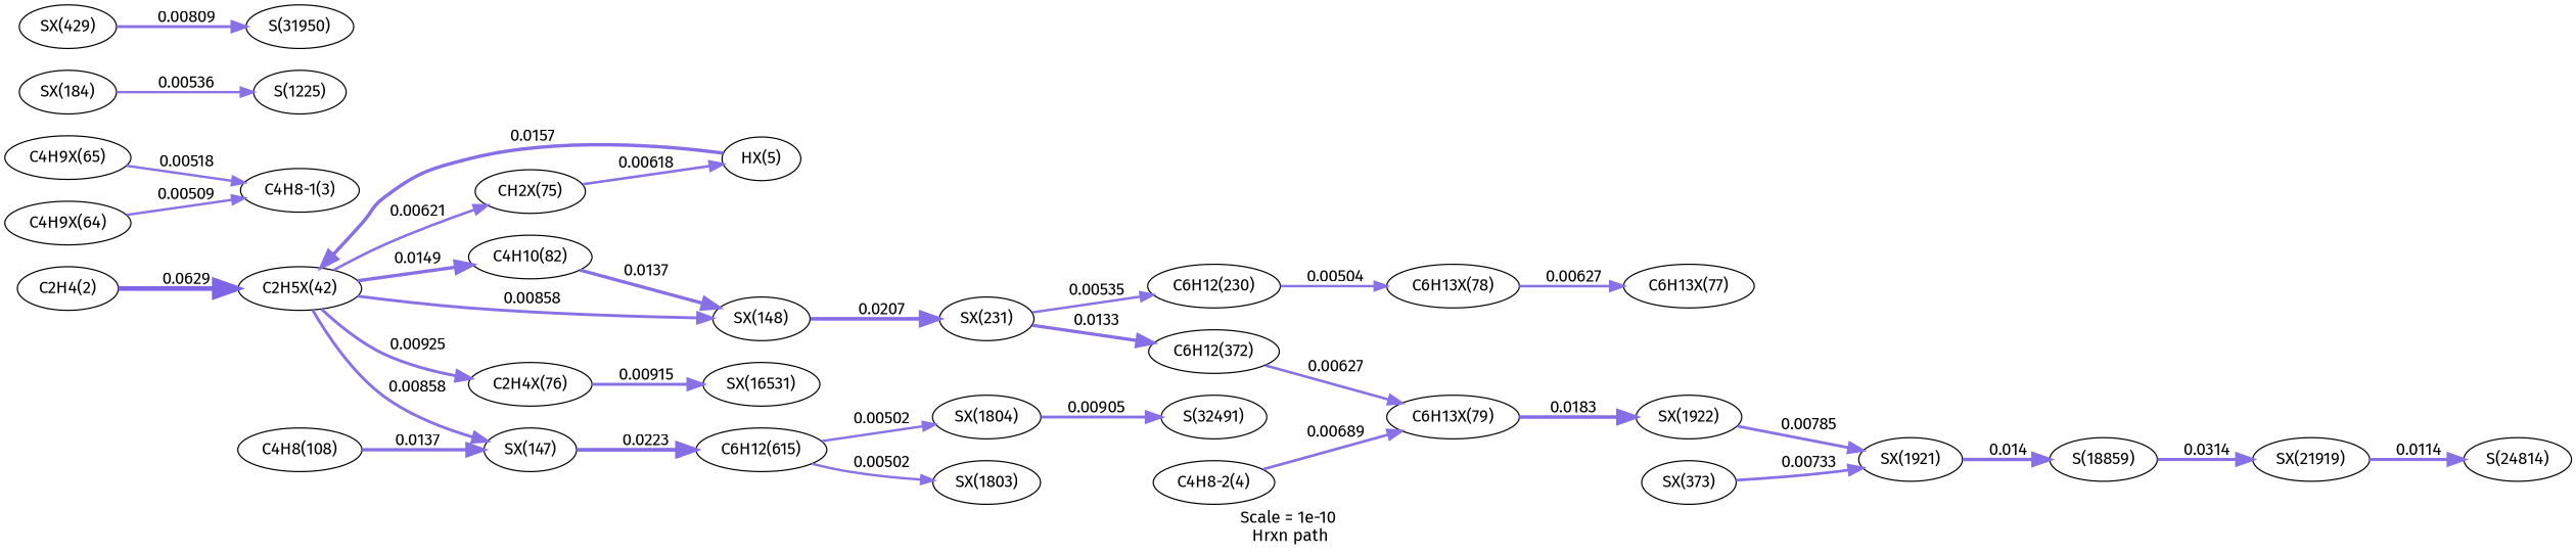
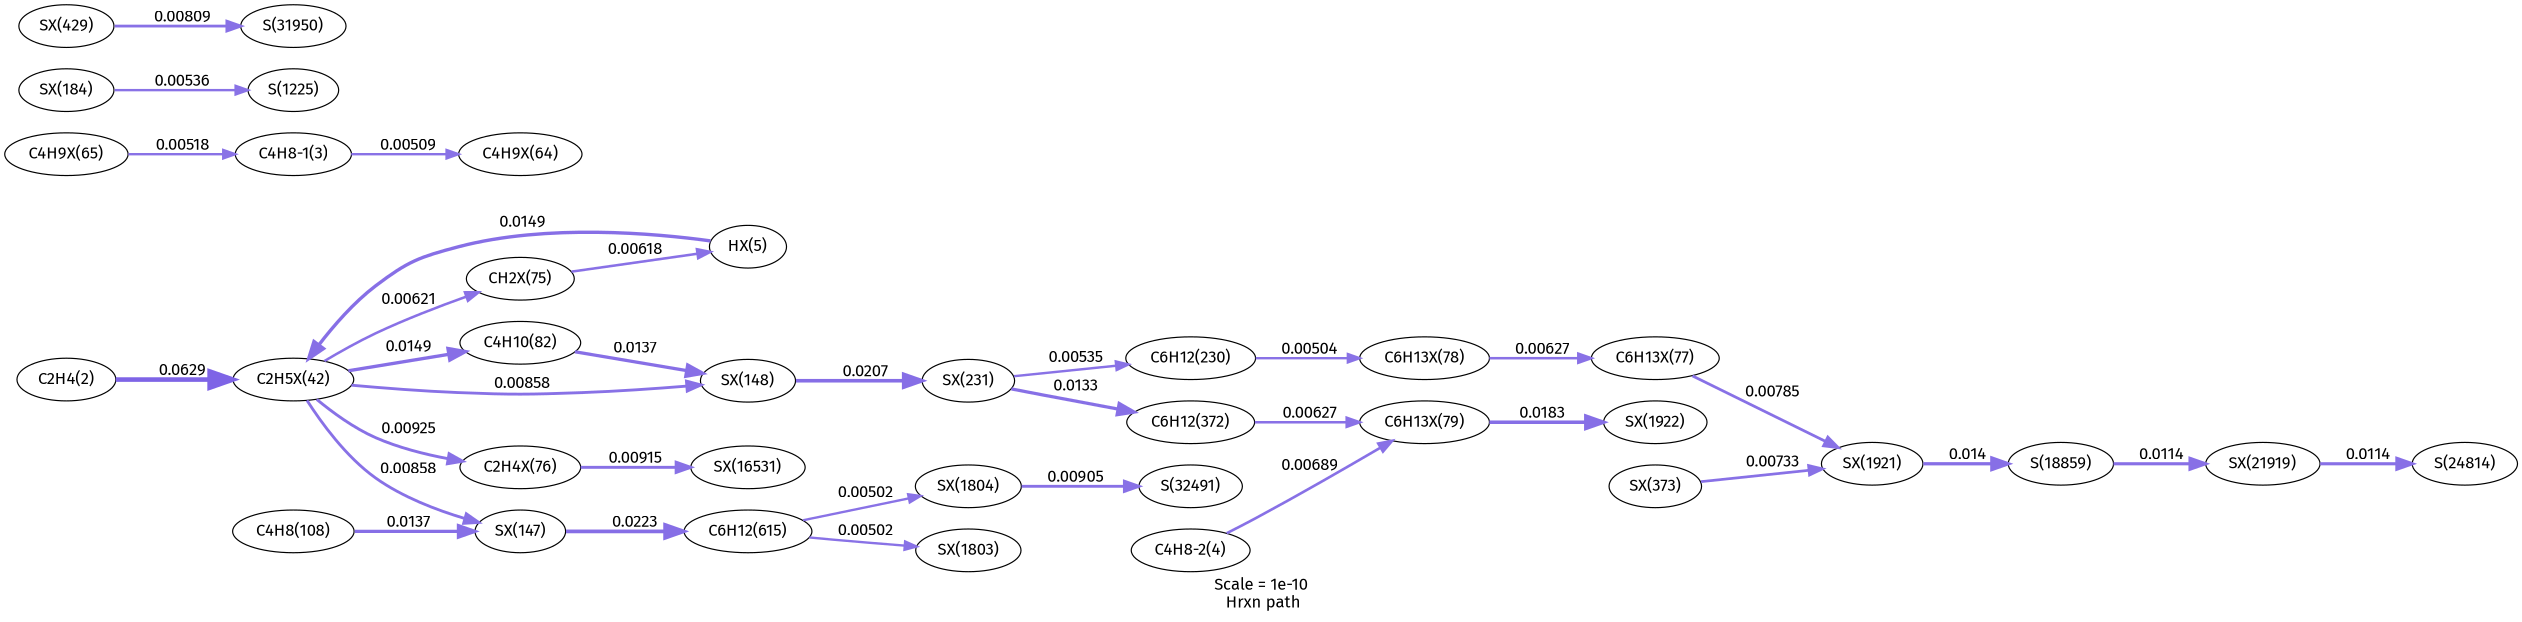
  digraph {
    fontname="Fira Sans"
    label="Scale = 1e-10\l Hrxn path"
    rankdir=LR
    node [fontname="Fira Sans"]
    edge [arrowsize=1 color="0.7, 0.505, 0.9" fontname="Fira Sans" style="setlinewidth(2.16)"]
    n1 [label="C2H4(2)"]
    n2 [label="C2H5X(42)"]
    n3 [label="CH2X(75)"]
    n4 [label="C4H10(82)"]
    n5 [label="SX(148)"]
    n6 [label="SX(147)"]
    n7 [label="C2H4X(76)"]
    n8 [label="HX(5)"]
    n9 [label="SX(231)"]
    n10 [label="C6H12(615)"]
    n11 [label="SX(16531)"]
    n12 [label="C4H9X(65)"]
    n13 [label="C4H8-1(3)"]
    n14 [label="C4H9X(64)"]
    n15 [label="C6H12(230)"]
    n16 [label="C6H12(372)"]
    n17 [label="SX(1803)"]
    n18 [label="SX(1804)"]
    n19 [label="C4H8-2(4)"]
    n20 [label="C6H13X(79)"]
    n21 [label="SX(1922)"]
    n22 [label="SX(373)"]
    n23 [label="SX(1921)"]
    n24 [label="C4H8(108)"]
    n25 [label="C6H13X(78)"]
    n26 [label="C6H13X(77)"]
    n27 [label="S(18859)"]
    n28 [label="SX(184)"]
    n29 [label="S(1225)"]
    n30 [label="S(32491)"]
    n31 [label="SX(21919)"]
    n32 [label="S(24814)"]
    n33 [label="SX(429)"]
    n34 [label="S(31950)"]
    n1 -> n2 [arrowsize=1.96 color="0.7, 0.563, 0.9" label=" 0.0629" style="setlinewidth(3.91)"]
    n2 -> n3 [arrowsize=1.08 color="0.7, 0.506, 0.9" label=" 0.00621"]
    n2 -> n4 [arrowsize=1.41 color="0.7, 0.515, 0.9" label=" 0.0149" style="setlinewidth(2.82)"]
    n2 -> n5 [arrowsize=1.2 color="0.7, 0.509, 0.9" label=" 0.00858" style="setlinewidth(2.41)"]
    n2 -> n6 [arrowsize=1.2 color="0.7, 0.509, 0.9" label=" 0.00858" style="setlinewidth(2.41)"]
    n2 -> n7 [arrowsize=1.23 color="0.7, 0.509, 0.9" label=" 0.00925" style="setlinewidth(2.46)"]
    n3 -> n8 [arrowsize=1.08 color="0.7, 0.506, 0.9" label=" 0.00618"]
    n4 -> n5 [arrowsize=1.38 color="0.7, 0.514, 0.9" label=" 0.0137" style="setlinewidth(2.76)"]
    n5 -> n9 [arrowsize=1.54 color="0.7, 0.521, 0.9" label=" 0.0207" style="setlinewidth(3.07)"]
    n6 -> n10 [arrowsize=1.56 color="0.7, 0.522, 0.9" label=" 0.0223" style="setlinewidth(3.13)"]
    n7 -> n11 [arrowsize=1.23 color="0.7, 0.509, 0.9" label=" 0.00915" style="setlinewidth(2.46)"]
-   n8 -> n2 [arrowsize=1.43 color="0.7, 0.516, 0.9" label=" 0.0157" style="setlinewidth(2.86)"]
+   n8 -> n2 [arrowsize=1.43 color="0.7, 0.516, 0.9" label=" 0.0149" style="setlinewidth(2.86)"]
    n9 -> n15 [arrowsize=1.03 label=" 0.00535" style="setlinewidth(2.05)"]
    n9 -> n16 [arrowsize=1.37 color="0.7, 0.513, 0.9" label=" 0.0133" style="setlinewidth(2.74)"]
    n10 -> n17 [label=" 0.00502" style="setlinewidth(2)"]
    n10 -> n18 [label=" 0.00502" style="setlinewidth(2)"]
    n12 -> n13 [arrowsize=1.01 label=" 0.00518" style="setlinewidth(2.03)"]
-   n14 -> n13 [arrowsize=1.01 label=" 0.00509" style="setlinewidth(2.01)"]
+   n13 -> n14 [arrowsize=1.01 label=" 0.00509" style="setlinewidth(2.01)"]
    n15 -> n25 [label=" 0.00504" style="setlinewidth(2.01)"]
    n16 -> n20 [arrowsize=1.09 color="0.7, 0.506, 0.9" label=" 0.00627" style="setlinewidth(2.17)"]
    n18 -> n30 [arrowsize=1.22 color="0.7, 0.509, 0.9" label=" 0.00905" style="setlinewidth(2.45)"]
    n19 -> n20 [arrowsize=1.12 color="0.7, 0.507, 0.9" label=" 0.00689" style="setlinewidth(2.24)"]
    n20 -> n21 [arrowsize=1.49 color="0.7, 0.518, 0.9" label=" 0.0183" style="setlinewidth(2.98)"]
-   n21 -> n23 [arrowsize=1.17 color="0.7, 0.508, 0.9" label=" 0.00785" style="setlinewidth(2.34)"]
+   n26 -> n23 [arrowsize=1.17 color="0.7, 0.508, 0.9" label=" 0.00785" style="setlinewidth(2.34)"]
    n22 -> n23 [arrowsize=1.14 color="0.7, 0.507, 0.9" label=" 0.00733" style="setlinewidth(2.29)"]
    n23 -> n27 [arrowsize=1.39 color="0.7, 0.514, 0.9" label=" 0.014" style="setlinewidth(2.78)"]
    n24 -> n6 [arrowsize=1.38 color="0.7, 0.514, 0.9" label=" 0.0137" style="setlinewidth(2.76)"]
    n25 -> n26 [arrowsize=1.09 color="0.7, 0.506, 0.9" label=" 0.00627" style="setlinewidth(2.17)"]
-   n27 -> n31 [arrowsize=1.31 color="0.7, 0.511, 0.9" label=" 0.0314" style="setlinewidth(2.62)"]
+   n27 -> n31 [arrowsize=1.31 color="0.7, 0.511, 0.9" label=" 0.0114" style="setlinewidth(2.62)"]
    n28 -> n29 [arrowsize=1.03 label=" 0.00536" style="setlinewidth(2.05)"]
    n31 -> n32 [arrowsize=1.31 color="0.7, 0.511, 0.9" label=" 0.0114" style="setlinewidth(2.62)"]
    n33 -> n34 [arrowsize=1.18 color="0.7, 0.508, 0.9" label=" 0.00809" style="setlinewidth(2.36)"]
  }
